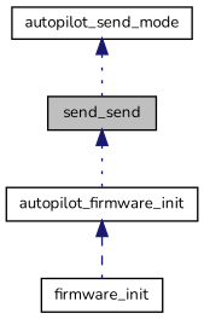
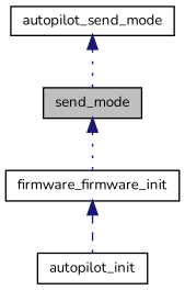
  digraph {
    fontname=Nunito
    rankdir=TB
    node [color=black fillcolor=white fontname=Nunito fontsize=10 shape=record style=filled]
    edge [color=midnightblue dir=back fontname=Nunito fontsize=10 labelfontname=FreeSans labelfontsize=10 style=dotted]
-   n1 [fillcolor=grey75 fontcolor=black height=0.2 label=send_send width=0.4]
-   n2 [height=0.2 label=autopilot_firmware_init width=0.4]
-   n3 [height=0.2 label=firmware_init width=0.4]
+   n1 [fillcolor=grey75 fontcolor=black height=0.2 label=send_mode width=0.4]
+   n2 [height=0.2 label=firmware_firmware_init width=0.4]
+   n3 [height=0.2 label=autopilot_init width=0.4]
    n4 [height=0.2 label=autopilot_send_mode width=0.4]
    n1 -> n2
    n2 -> n3 [style=dashed]
    n4 -> n1
  }
